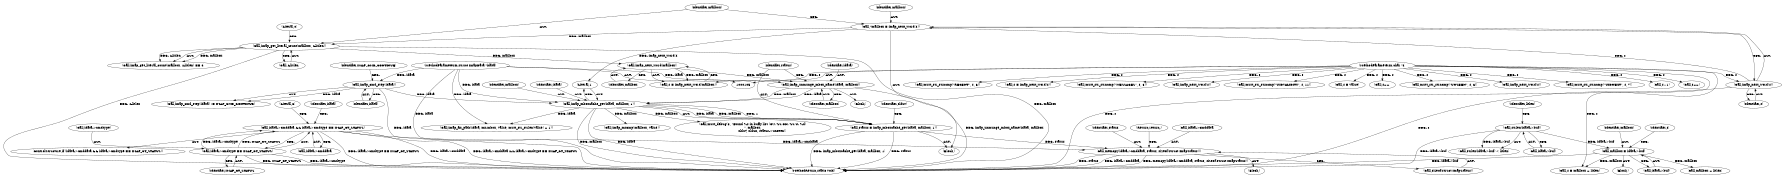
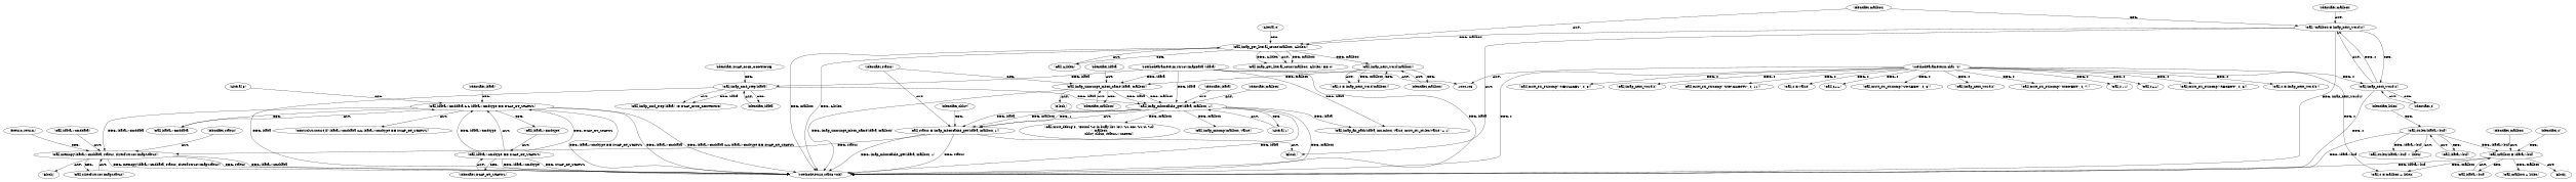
  digraph {
    n1 [label="(Call,memcpy(idata->cmddata, status, sizeof(struct ImapStatus)))"]
    n2 [label="(Call,sizeof(struct ImapStatus))"]
    n3 [label="(Block,)"]
    n4 [label="(MethodReturn,static void)"]
    n5 [label="(Call,idata->cmddata && idata->cmdtype == IMAP_CT_STATUS)"]
    n6 [label="(Call,idata->cmdtype == IMAP_CT_STATUS)"]
    n7 [label="(ControlStructure,if (idata->cmddata && idata->cmdtype == IMAP_CT_STATUS))"]
    n8 [label="(Call,idata->cmddata)"]
    n9 [label="(Identifier,IMAP_CT_STATUS)"]
    n10 [label="(Call,status = imap_mboxcache_get(idata, mailbox, 1))"]
    n11 [label="(Block,)"]
    n12 [label="(Call,imap_mboxcache_get(idata, mailbox, 1))"]
    n13 [label="(Call,mutt_debug(3, \"Found %s in buffy list (OV: %u ON: %u U: %d)\n\", mailbox,\n                   olduv, oldun, status->unseen))"]
    n14 [label="(Call,imap_fix_path(idata, mx.mbox, value, mutt_str_strlen(value) + 1))"]
    n15 [label="(Call,imap_mxcmp(mailbox, value))"]
    n16 [label="(Literal,1)"]
    n17 [label="(Call,imap_cmd_step(idata))"]
    n18 [label="(Identifier,idata)"]
    n19 [label="(Call,imap_cmd_step(idata) != IMAP_CMD_CONTINUE)"]
    n20 [label="(MethodParameterIn,struct ImapData *idata)"]
    n21 [label="(Call,imap_unmunge_mbox_name(idata, mailbox))"]
    1000105
    n23 [label="(Block,)"]
    n24 [label="(Identifier,mailbox)"]
    n25 [label="(Call,imap_next_word(mailbox))"]
    n26 [label="(Identifier,mailbox)"]
    n27 [label="(Call,s = imap_next_word(mailbox))"]
    n28 [label="(Call,imap_get_literal_count(mailbox, &litlen))"]
    n29 [label="(Call,&litlen)"]
    n30 [label="(Call,imap_get_literal_count(mailbox, &litlen) == 0)"]
    n31 [label="(Call,*mailbox = imap_next_word(s))"]
    n32 [label="(Call,imap_next_word(s))"]
    n33 [label="(Identifier,s)"]
    n34 [label="(MethodParameterIn,char *s)"]
    n35 [label="(Call,imap_next_word(s))"]
    n36 [label="(Call,mutt_str_strncmp(\"UIDNEXT\", s, 7))"]
    n37 [label="(Call,s - 1)"]
    n38 [label="(Call,s++)"]
    n39 [label="(Call,mutt_str_strncmp(\"RECENT\", s, 6))"]
    n40 [label="(Call,s = imap_next_word(s))"]
    n41 [label="(Call,mutt_str_strncmp(\"MESSAGES\", s, 8))"]
    n42 [label="(Call,imap_next_word(s))"]
    n43 [label="(Call,s = mailbox + litlen)"]
    n44 [label="(Call,mutt_str_strncmp(\"UIDVALIDITY\", s, 11))"]
    n45 [label="(Call,s = value)"]
    n46 [label="(Call,s++)"]
    n47 [label="(Call,mutt_str_strncmp(\"UNSEEN\", s, 6))"]
    n48 [label="(Call,mailbox = idata->buf)"]
    n49 [label="(Call,mailbox + litlen)"]
    n50 [label="(Block,)"]
    n51 [label="(Call,idata->buf)"]
    n52 [label="(Call,strlen(idata->buf))"]
    n53 [label="(Call,strlen(idata->buf) < litlen)"]
    n54 [label="(Call,idata->buf)"]
    n55 [label="(Identifier,mailbox)"]
    n56 [label="(Literal,0)"]
    n57 [label="(Identifier,status)"]
    n58 [label="(Identifier,IMAP_CMD_CONTINUE)"]
    n59 [label="(Identifier,idata)"]
    n60 [label="(Literal,3)"]
    n61 [label="(Identifier,idata)"]
    n62 [label="(Call,idata->cmddata)"]
    n63 [label="(Identifier,status)"]
    n64 [label="(Identifier,litlen)"]
    n65 [label="(Identifier,mailbox)"]
    n66 [label="(Identifier,mailbox)"]
    n67 [label="(Identifier,s)"]
    n68 [label="(Return,return;)"]
    n69 [label="(Identifier,mailbox)"]
    n70 [label="(Call,idata->cmdtype)"]
    n71 [label="(Identifier,idata)"]
    n72 [label="(Identifier,olduv)"]
    n1 -> n2 [label="CFG: "]
    n1 -> n3 [label="AST: "]
    n1 -> n4 [label="DDG: idata->cmddata"]
    n1 -> n4 [label="DDG: memcpy(idata->cmddata, status, sizeof(struct ImapStatus))"]
    n1 -> n4 [label="DDG: status"]
    n2 -> n1 [label="AST: "]
    n5 -> n1 [label="DDG: idata->cmddata"]
    n5 -> n4 [label="DDG: idata->cmddata"]
    n5 -> n4 [label="DDG: idata->cmddata && idata->cmdtype == IMAP_CT_STATUS"]
    n5 -> n4 [label="DDG: idata->cmdtype == IMAP_CT_STATUS"]
-   n5 -> n6 [label="CFG: "]
+   n5 -> n70 [label="CFG: "]
    n5 -> n7 [label="AST: "]
    n5 -> n8 [label="CFG: "]
    n6 -> n4 [label="DDG: IMAP_CT_STATUS"]
    n6 -> n4 [label="DDG: idata->cmdtype"]
    n6 -> n5 [label="AST: "]
    n6 -> n5 [label="DDG: idata->cmdtype"]
    n6 -> n5 [label="DDG: IMAP_CT_STATUS"]
    n6 -> n9 [label="CFG: "]
    n8 -> n5 [label="AST: "]
    n9 -> n6 [label="AST: "]
    n10 -> n1 [label="DDG: status"]
    n10 -> n4 [label="DDG: status"]
    n10 -> n4 [label="DDG: imap_mboxcache_get(idata, mailbox, 1)"]
    n10 -> n11 [label="AST: "]
    n12 -> n4 [label="DDG: idata"]
    n12 -> n4 [label="DDG: mailbox"]
    n12 -> n10 [label="AST: "]
    n12 -> n10 [label="DDG: idata"]
    n12 -> n10 [label="DDG: mailbox"]
    n12 -> n10 [label="DDG: 1"]
    n12 -> n13 [label="DDG: mailbox"]
    n12 -> n14 [label="DDG: idata"]
    n12 -> n15 [label="DDG: mailbox"]
    n12 -> n16 [label="CFG: "]
    n16 -> n12 [label="AST: "]
    n17 -> n4 [label="DDG: idata"]
    n17 -> n12 [label="DDG: idata"]
    n17 -> n18 [label="CFG: "]
    n17 -> n19 [label="AST: "]
    n17 -> n19 [label="DDG: idata"]
    n18 -> n17 [label="AST: "]
    n20 -> n4 [label="DDG: idata"]
    n20 -> n12 [label="DDG: idata"]
    n20 -> n14 [label="DDG: idata"]
    n20 -> n17 [label="DDG: idata"]
    n20 -> n21 [label="DDG: idata"]
    n20 -> 1000105 [label="AST: "]
    n21 -> n4 [label="DDG: imap_unmunge_mbox_name(idata, mailbox)"]
    n21 -> n12 [label="DDG: idata"]
    n21 -> n12 [label="DDG: mailbox"]
    n21 -> n23 [label="AST: "]
    n21 -> n24 [label="CFG: "]
    n24 -> n21 [label="AST: "]
    n25 -> n21 [label="DDG: mailbox"]
    n25 -> n26 [label="CFG: "]
    n25 -> n27 [label="AST: "]
    n25 -> n27 [label="DDG: mailbox"]
    n26 -> n25 [label="AST: "]
    n27 -> n25 [label="CFG: "]
    n28 -> n4 [label="DDG: &litlen"]
    n28 -> n4 [label="DDG: mailbox"]
    n28 -> n25 [label="DDG: mailbox"]
    n28 -> n29 [label="CFG: "]
    n28 -> n30 [label="AST: "]
    n28 -> n30 [label="DDG: mailbox"]
    n28 -> n30 [label="DDG: &litlen"]
    n29 -> n28 [label="AST: "]
-   n31 -> n16 [label="DDG: imap_next_word(s)"]
+   n31 -> n4 [label="DDG: imap_next_word(s)"]
    n31 -> n11 [label="AST: "]
    n31 -> n28 [label="DDG: mailbox"]
    n31 -> n32 [label="CFG: "]
    n32 -> n4 [label="DDG: s"]
    n32 -> n31 [label="AST: "]
    n32 -> n31 [label="DDG: s"]
    n32 -> n33 [label="CFG: "]
    n33 -> n32 [label="AST: "]
    n34 -> n4 [label="DDG: s"]
    n34 -> 1000105 [label="AST: "]
-   n34 -> n27 [label="DDG: s"]
    n34 -> n32 [label="DDG: s"]
    n34 -> n35 [label="DDG: s"]
    n34 -> n36 [label="DDG: s"]
    n34 -> n37 [label="DDG: s"]
    n34 -> n38 [label="DDG: s"]
    n34 -> n39 [label="DDG: s"]
    n34 -> n40 [label="DDG: s"]
    n34 -> n41 [label="DDG: s"]
    n34 -> n42 [label="DDG: s"]
    n34 -> n43 [label="DDG: s"]
    n34 -> n44 [label="DDG: s"]
    n34 -> n45 [label="DDG: s"]
    n34 -> n46 [label="DDG: s"]
    n34 -> n47 [label="DDG: s"]
    n48 -> n4 [label="DDG: idata->buf"]
    n48 -> n43 [label="DDG: mailbox"]
    n48 -> n49 [label="DDG: mailbox"]
    n48 -> n50 [label="AST: "]
    n48 -> n51 [label="CFG: "]
    n51 -> n48 [label="AST: "]
    n52 -> n4 [label="DDG: idata->buf"]
    n52 -> n48 [label="DDG: idata->buf"]
    n52 -> n53 [label="AST: "]
    n52 -> n53 [label="DDG: idata->buf"]
    n52 -> n54 [label="CFG: "]
    n54 -> n52 [label="AST: "]
    n55 -> n12 [label="AST: "]
    n56 -> n28 [label="CFG: "]
    n57 -> n10 [label="AST: "]
    n57 -> n21 [label="CFG: "]
    n58 -> n17 [label="CFG: "]
    n59 -> n21 [label="AST: "]
    n60 -> n5 [label="CFG: "]
    n61 -> n5 [label="CFG: "]
    n62 -> n1 [label="AST: "]
    n63 -> n1 [label="AST: "]
    n64 -> n52 [label="CFG: "]
    n65 -> n31 [label="AST: "]
    n66 -> n48 [label="AST: "]
    n67 -> n48 [label="CFG: "]
    n68 -> n1 [label="CFG: "]
    n69 -> n28 [label="AST: "]
    n69 -> n31 [label="CFG: "]
    n70 -> n6 [label="AST: "]
    n71 -> n12 [label="AST: "]
    n72 -> n10 [label="CFG: "]
  }
